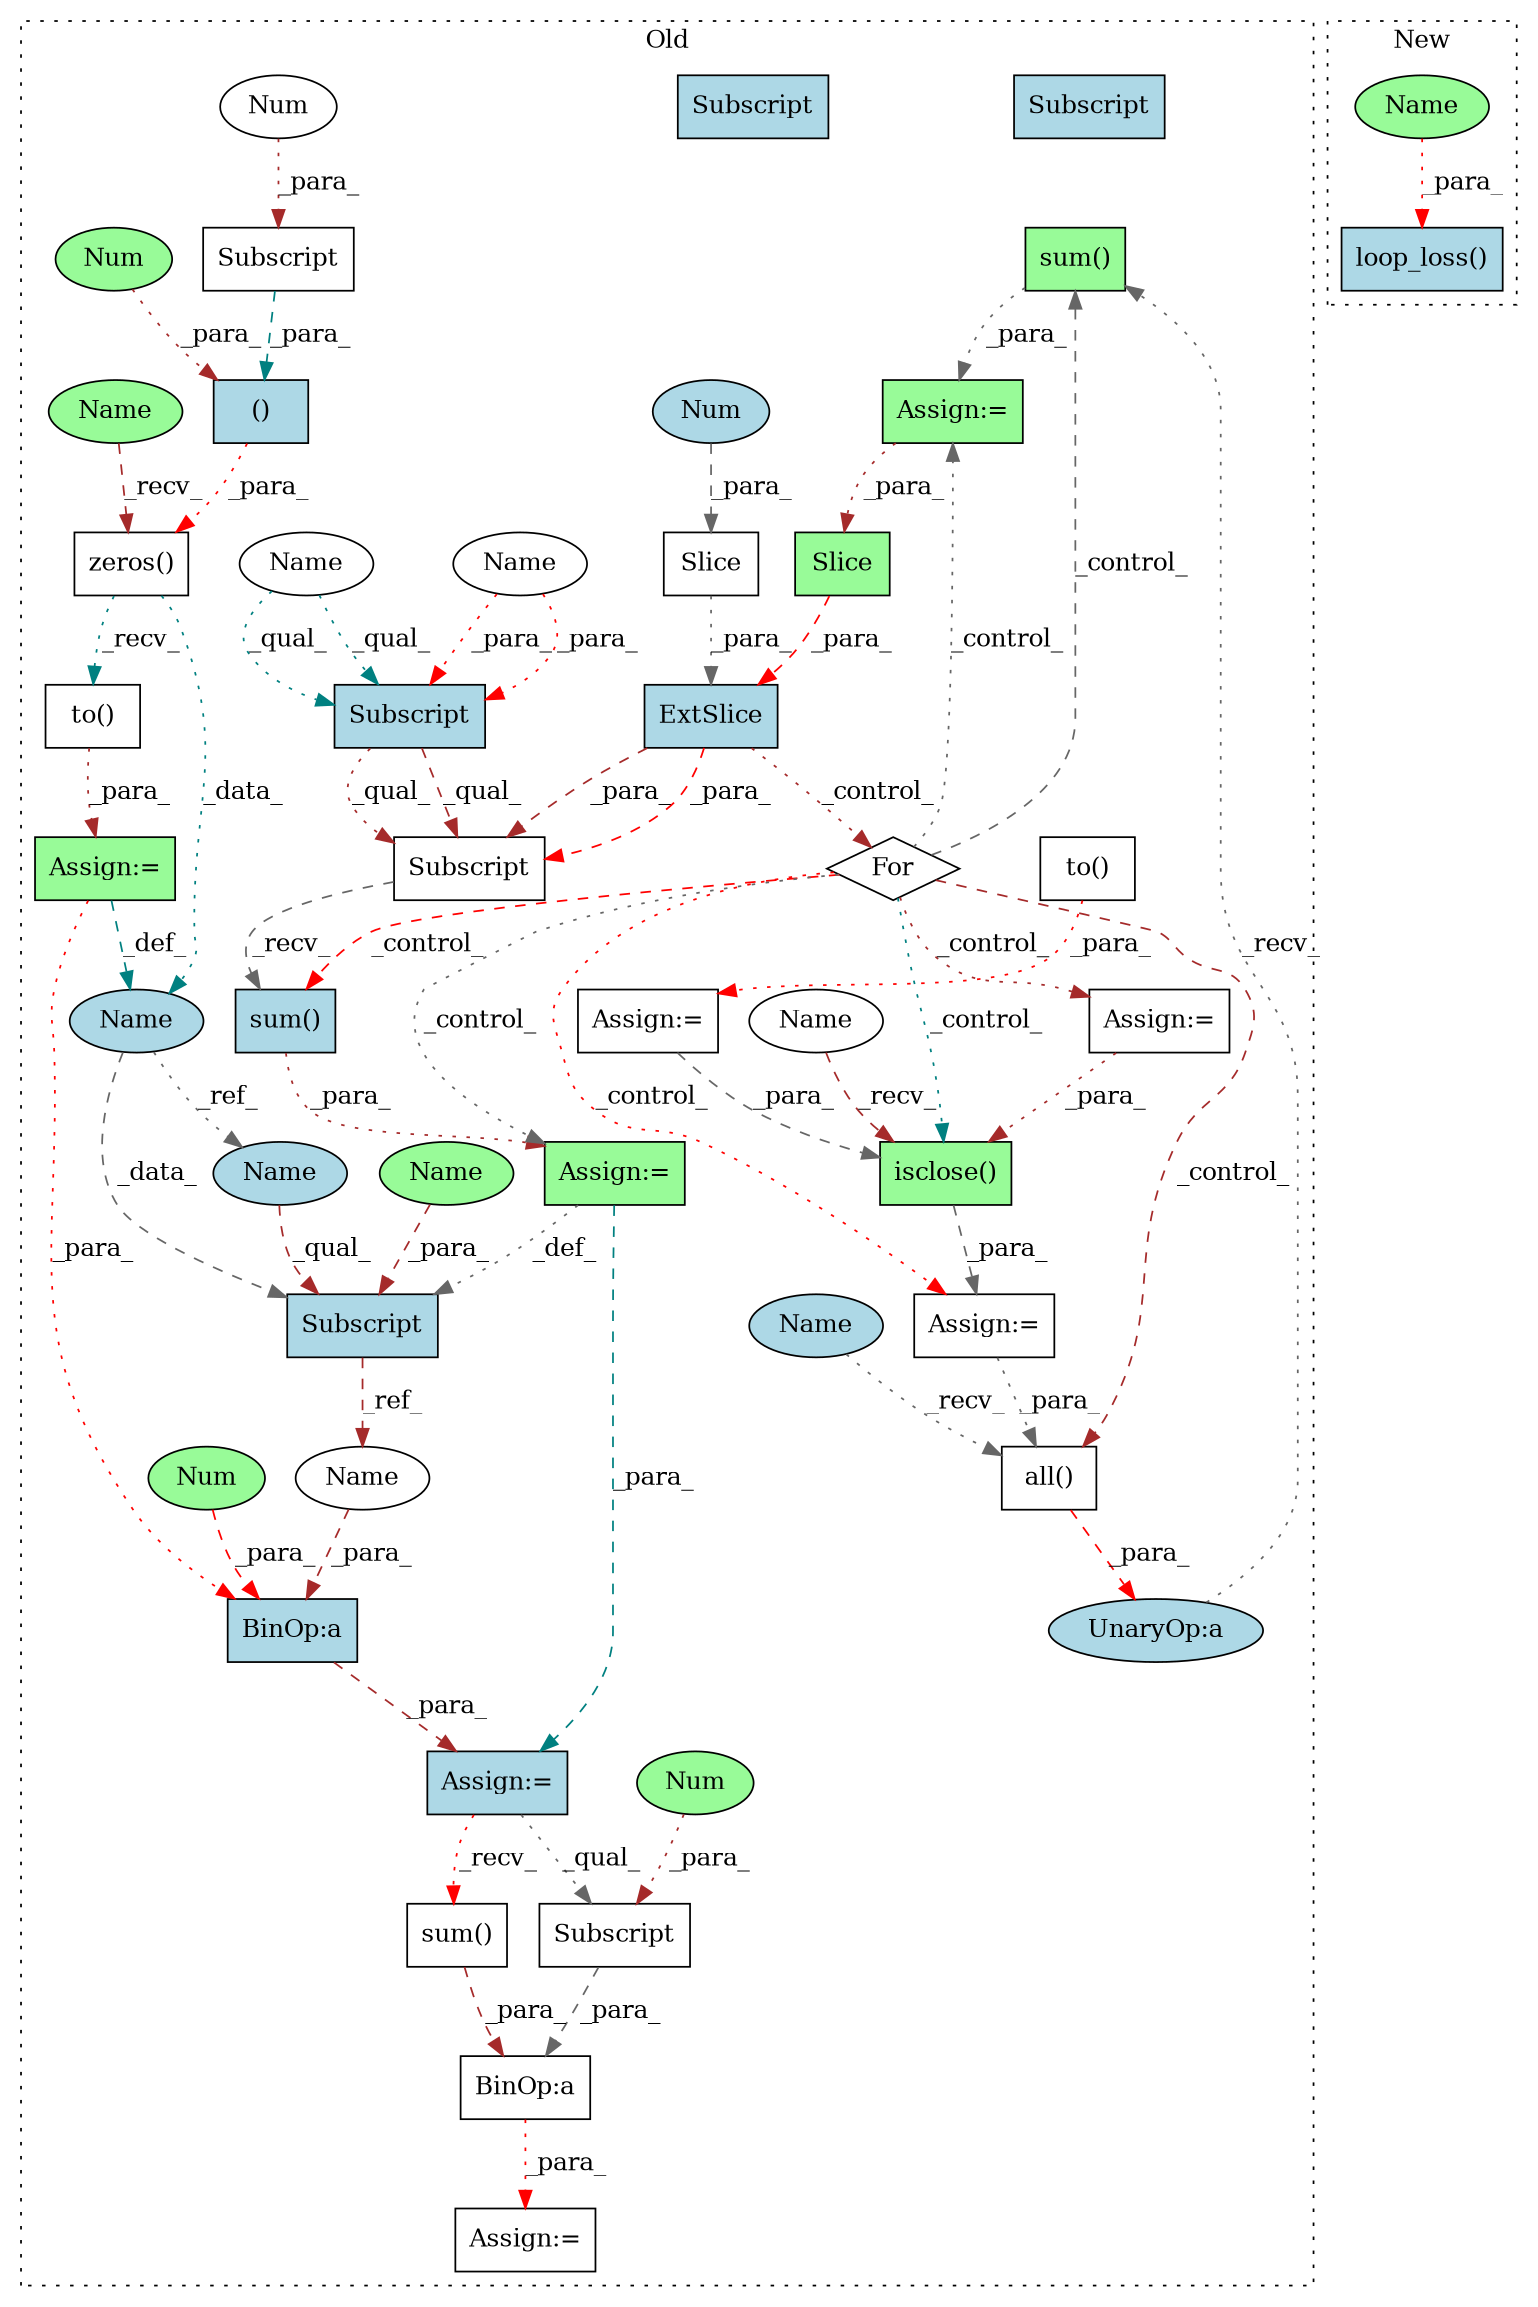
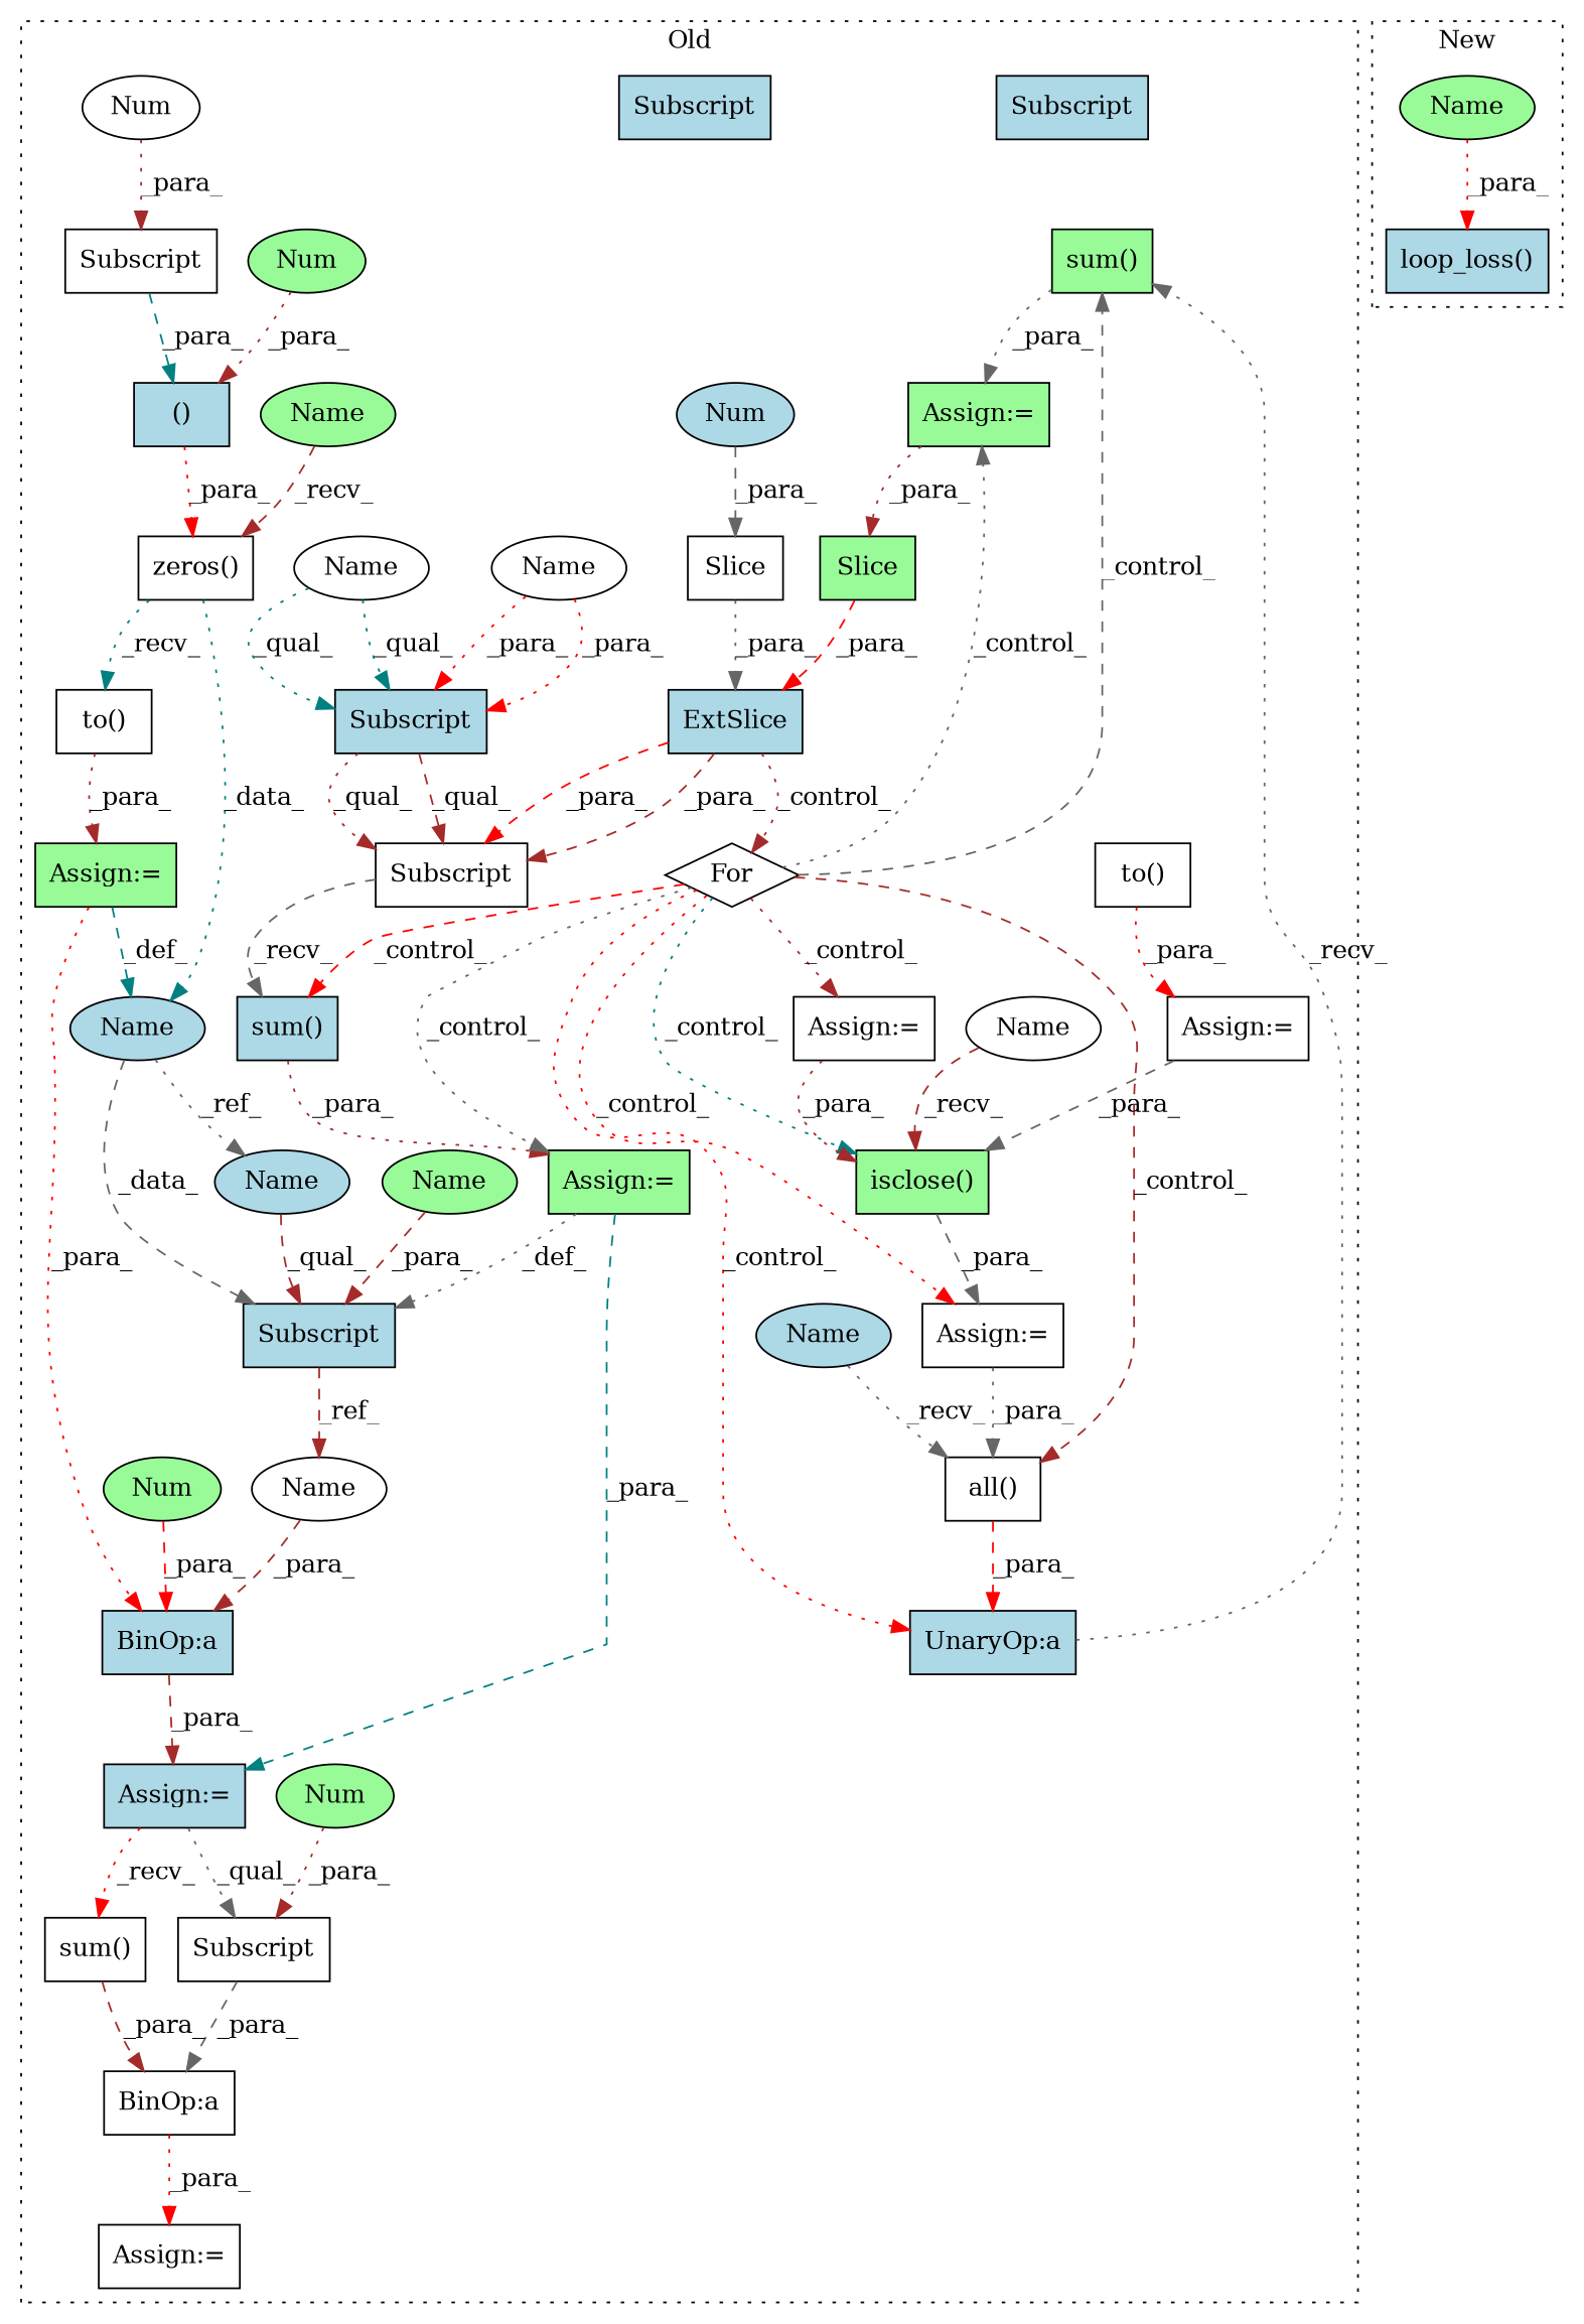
  digraph {
    node [a=87 fillcolor=white l=3 s="23503,0" shape=box style=filled]
    edge [color=brown style=dotted]
    n1 [a=75 fillcolor=palegreen l=39 label="sum()" s=23374]
-   n2 [a=61 fillcolor=lightblue l=33 label="UnaryOp:a" s=23374 shape=ellipse]
+   n2 [a=61 fillcolor=lightblue l=33 label="UnaryOp:a" s=23374]
    n3 [a=75 l=42 label="to()" s=22998]
    n4 [a=75 l="10,9" label="all()" s="23376,23397"]
    n5 [a=75 fillcolor=palegreen l="14,13" label="isclose()" s="23302,23338"]
    n6 [a=63 fillcolor=lightblue l="23,0" label=Subscript s="23477,0"]
    n7 [a=75 l="12,1" label="zeros()" s="22861,22899"]
    n8 [a=82 fillcolor=lightblue l=4 label="BinOp:a" s=23710]
    n9 [a=54 fillcolor=lightblue label="()" s=22895]
    n10 [a=82 label="BinOp:a" s=23843]
    n11 [a=63 l="21,0" label=Subscript s="22874,0"]
    n12 [a=63 l="26,0" label=Subscript s="23846,0"]
    n13 [a=75 fillcolor=lightblue l=38 label="sum()" s=23503]
    n14 [a=63 fillcolor=lightblue l="26,0" label=Subscript]
    n15 [a=63 fillcolor=lightblue l="12,0" label=Subscript]
    n16 [a=75 l=23 label="sum()" s=23820]
    n17 [fillcolor=lightblue l=16 label=Name s=22909 shape=ellipse]
    n18 [a=85 fillcolor=lightblue l=5 label=ExtSlice s=23503]
    n19 [a=80 l=1 label=Slice s=23526]
    n20 [a=75 l=43 label="to()" s=22928]
    n21 [a=107 l="4,138" label=For s="23049,23090" shape=diamond]
    n22 [a=76 fillcolor=palegreen l=1 label=Num s=22897 shape=ellipse]
    n23 [a=76 fillcolor=palegreen l=1 label=Num s=23714 shape=ellipse]
    n24 [a=76 l=1 label=Num s=22893 shape=ellipse]
    n25 [a=76 fillcolor=palegreen l=1 label=Num s=23870 shape=ellipse]
    n26 [a=76 fillcolor=lightblue l=1 label=Num s=23527 shape=ellipse]
    n27 [a=68 label="Assign:=" s=22995]
    n28 [a=68 fillcolor=palegreen label="Assign:=" s=23371]
    n29 [a=68 fillcolor=lightblue label="Assign:=" s=23691]
    n30 [a=68 label="Assign:=" s=23233]
    n31 [a=68 fillcolor=palegreen label="Assign:=" s=22925]
    n32 [a=68 fillcolor=palegreen label="Assign:=" s=23500]
    n33 [a=68 label="Assign:=" s=23817]
    n34 [a=68 label="Assign:=" s=23299]
    n35 [a=80 fillcolor=palegreen l=1 label=Slice s=23516]
    n36 [l=5 label=Name s=23509 shape=ellipse]
    n37 [fillcolor=palegreen l=5 label=Name s=23494 shape=ellipse]
    n38 [fillcolor=lightblue l=16 label=Name s=23477 shape=ellipse]
    n39 [l=5 label=Name s=23503 shape=ellipse]
    n40 [a=63 fillcolor=lightblue l="12,0" label=Subscript]
    n41 [a=63 l="26,0" label=Subscript]
    n42 [l=5 label=Name s=23302 shape=ellipse]
    n43 [fillcolor=lightblue l=5 label=Name s=23376 shape=ellipse]
    n44 [fillcolor=palegreen l=5 label=Name s=22861 shape=ellipse]
    n45 [l=16 label=Name s=23694 shape=ellipse]
    n46 [a=75 fillcolor=lightblue l="15,1" label="loop_loss()" s="19611,19645"]
    n47 [fillcolor=palegreen l=5 label=Name s=19626 shape=ellipse]
    subgraph cluster_1 {
      label=Old
      style=dotted
      n1
      n2
      n3
      n4
      n5
      n6
      n7
      n8
      n9
      n10
      n11
      n12
      n13
      n14
      n15
      n16
      n17
      n18
      n19
      n20
      n21
      n22
      n23
      n24
      n25
      n26
      n27
      n28
      n29
      n30
      n31
      n32
      n33
      n34
      n35
      n36
      n37
      n38
      n39
      n40
      n41
      n42
      n43
      n44
      n45
    }
    subgraph cluster_2 {
      label=New
      style=dotted
      n46
      n47
    }
    n1 -> n28 [color=gray40 label=_para_]
    n2 -> n1 [color=gray40 label=_recv_]
    n3 -> n27 [color=red label=_para_]
    n4 -> n2 [color=red label=_para_ style=dashed]
    n5 -> n34 [color=gray40 label=_para_ style=dashed]
    n6 -> n45 [label=_ref_ style=dashed]
    n7 -> n17 [color=teal label=_data_]
    n7 -> n20 [color=teal label=_recv_]
    n8 -> n29 [label=_para_ style=dashed]
    n9 -> n7 [color=red label=_para_]
    n10 -> n33 [color=red label=_para_]
    n11 -> n9 [color=teal label=_para_ style=dashed]
    n12 -> n10 [color=gray40 label=_para_ style=dashed]
    n13 -> n32 [label=_para_]
    n16 -> n10 [label=_para_ style=dashed]
    n17 -> n6 [color=gray40 label=_data_ style=dashed]
    n17 -> n38 [color=gray40 label=_ref_]
    n18 -> n21 [label=_control_]
    n18 -> n41 [label=_para_ style=dashed]
    n18 -> n41 [color=red label=_para_ style=dashed]
    n19 -> n18 [color=gray40 label=_para_]
    n20 -> n31 [label=_para_]
    n21 -> n1 [color=gray40 label=_control_ style=dashed]
+   n21 -> n2 [color=red label=_control_]
    n21 -> n4 [label=_control_ style=dashed]
    n21 -> n5 [color=teal label=_control_]
    n21 -> n13 [color=red label=_control_ style=dashed]
    n21 -> n28 [color=gray40 label=_control_]
    n21 -> n30 [label=_control_]
    n21 -> n32 [color=gray40 label=_control_]
    n21 -> n34 [color=red label=_control_]
    n22 -> n9 [label=_para_]
    n23 -> n8 [color=red label=_para_ style=dashed]
    n24 -> n11 [label=_para_]
    n25 -> n12 [label=_para_]
    n26 -> n19 [color=gray40 label=_para_ style=dashed]
    n27 -> n5 [color=gray40 label=_para_ style=dashed]
    n28 -> n35 [label=_para_]
    n29 -> n12 [color=gray40 label=_qual_]
    n29 -> n16 [color=red label=_recv_]
    n30 -> n5 [label=_para_]
    n31 -> n8 [color=red label=_para_]
    n31 -> n17 [color=teal label=_def_ style=dashed]
    n32 -> n6 [color=gray40 label=_def_]
    n32 -> n29 [color=teal label=_para_ style=dashed]
    n34 -> n4 [color=gray40 label=_para_]
    n35 -> n18 [color=red label=_para_ style=dashed]
    n36 -> n40 [color=red label=_para_]
    n36 -> n40 [color=red label=_para_]
    n37 -> n6 [label=_para_ style=dashed]
    n38 -> n6 [label=_qual_ style=dashed]
    n39 -> n40 [color=teal label=_qual_]
    n39 -> n40 [color=teal label=_qual_]
    n40 -> n41 [label=_qual_]
    n40 -> n41 [label=_qual_ style=dashed]
    n41 -> n13 [color=gray40 label=_recv_ style=dashed]
    n42 -> n5 [label=_recv_ style=dashed]
    n43 -> n4 [color=gray40 label=_recv_]
    n44 -> n7 [label=_recv_ style=dashed]
    n45 -> n8 [label=_para_ style=dashed]
    n47 -> n46 [color=red label=_para_]
  }
